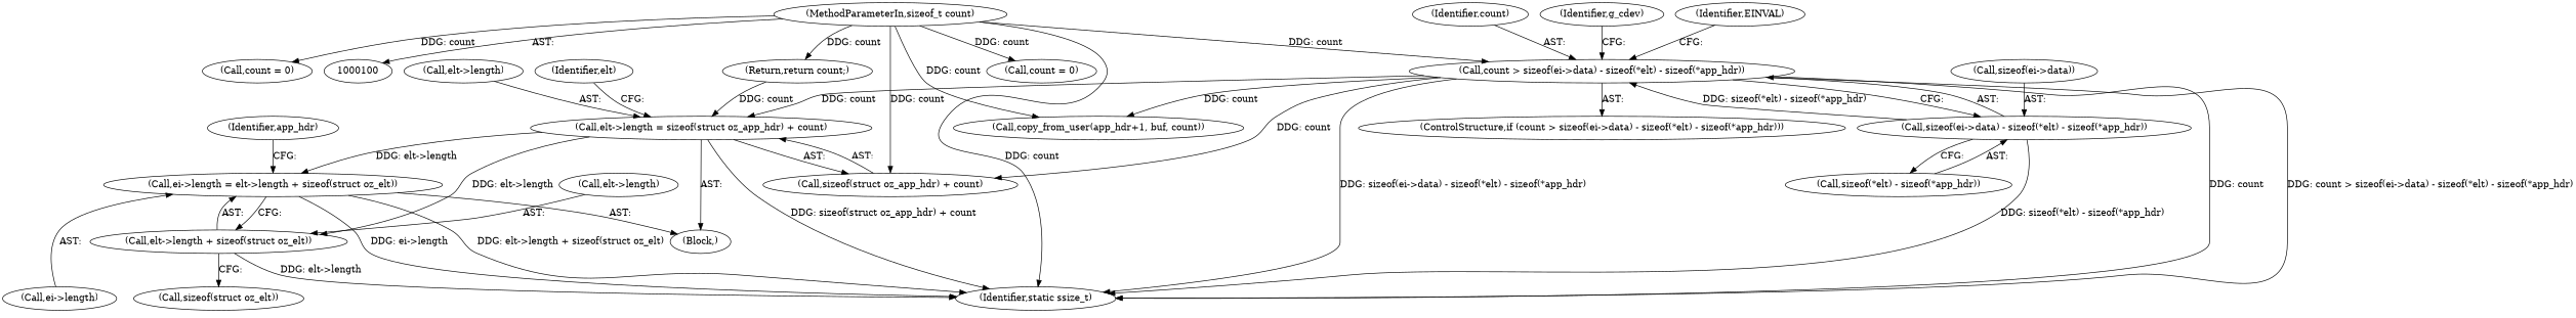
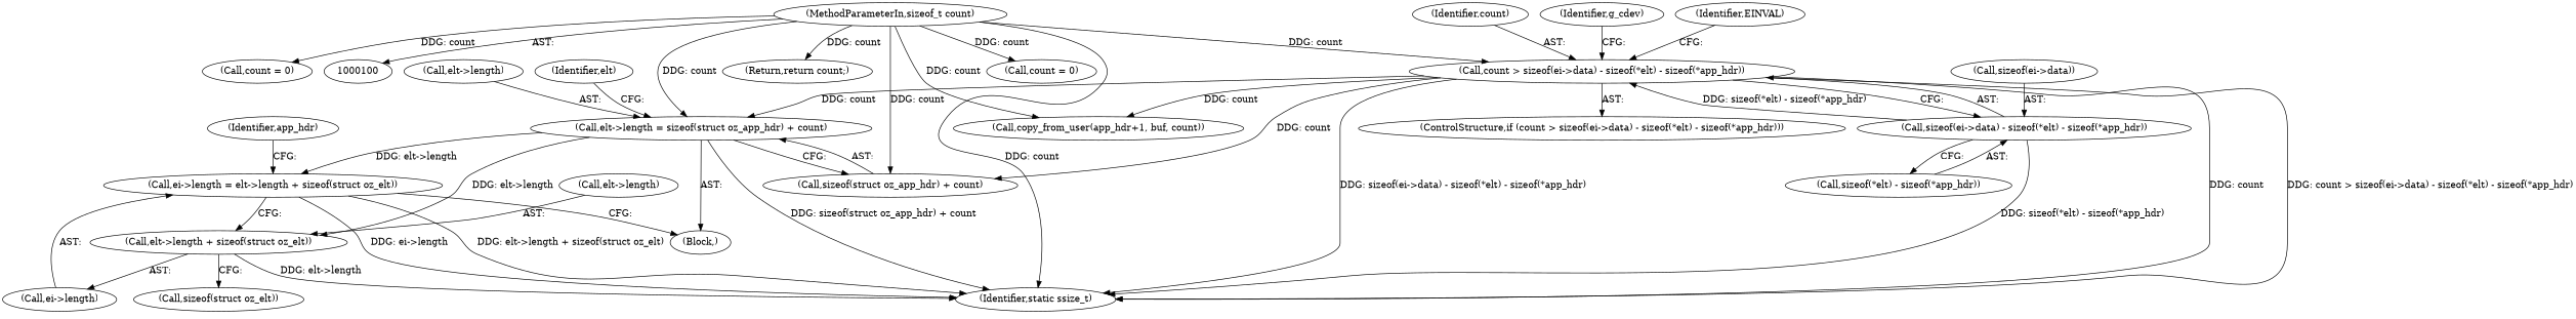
  digraph {
    n1 [label="(Call,elt->length = sizeof(struct oz_app_hdr) + count)"]
    n2 [label="(Call,ei->length = elt->length + sizeof(struct oz_elt))"]
    n3 [label="(Call,elt->length + sizeof(struct oz_elt))"]
    n4 [label="(Block,)"]
    n5 [label="(Identifier,static ssize_t)"]
    n6 [label="(Call,sizeof(struct oz_app_hdr) + count)"]
    n7 [label="(Call,sizeof(struct oz_elt))"]
    n8 [label="(Call,count > sizeof(ei->data) - sizeof(*elt) - sizeof(*app_hdr))"]
    n9 [label="(Call,sizeof(ei->data) - sizeof(*elt) - sizeof(*app_hdr))"]
    n10 [label="(Call,copy_from_user(app_hdr+1, buf, count))"]
    n11 [label="(ControlStructure,if (count > sizeof(ei->data) - sizeof(*elt) - sizeof(*app_hdr)))"]
    n12 [label="(Call,sizeof(*elt) - sizeof(*app_hdr))"]
    n13 [label="(MethodParameterIn,sizeof_t count)"]
    n14 [label="(Call,count = 0)"]
    n15 [label="(Return,return count;)"]
    n16 [label="(Call,count = 0)"]
    1000100
    n18 [label="(Identifier,EINVAL)"]
    n19 [label="(Identifier,app_hdr)"]
    n20 [label="(Call,ei->length)"]
    n21 [label="(Identifier,count)"]
    n22 [label="(Call,elt->length)"]
    n23 [label="(Call,sizeof(ei->data))"]
    n24 [label="(Identifier,g_cdev)"]
    n25 [label="(Call,elt->length)"]
    n26 [label="(Identifier,elt)"]
    n1 -> n2 [label="DDG: elt->length"]
    n1 -> n3 [label="DDG: elt->length"]
    n1 -> n4 [label="AST: "]
    n1 -> n5 [label="DDG: sizeof(struct oz_app_hdr) + count"]
-   n1 -> n6 [label="AST: "]
+   n1 -> n6 [label="CFG: "]
    n2 -> n3 [label="CFG: "]
-   n2 -> n4 [label="AST: "]
+   n2 -> n4 [label="CFG: "]
    n2 -> n5 [label="DDG: elt->length + sizeof(struct oz_elt)"]
    n2 -> n5 [label="DDG: ei->length"]
-   n3 -> n2 [label="AST: "]
+   n3 -> n20 [label="AST: "]
    n3 -> n5 [label="DDG: elt->length"]
    n3 -> n7 [label="CFG: "]
    n6 -> n1 [label="AST: "]
    n8 -> n1 [label="DDG: count"]
    n8 -> n5 [label="DDG: count"]
    n8 -> n5 [label="DDG: sizeof(ei->data) - sizeof(*elt) - sizeof(*app_hdr)"]
    n8 -> n5 [label="DDG: count > sizeof(ei->data) - sizeof(*elt) - sizeof(*app_hdr)"]
    n8 -> n6 [label="DDG: count"]
    n8 -> n9 [label="CFG: "]
    n8 -> n10 [label="DDG: count"]
    n8 -> n11 [label="AST: "]
    n9 -> n5 [label="DDG: sizeof(*elt) - sizeof(*app_hdr)"]
    n9 -> n8 [label="AST: "]
    n9 -> n8 [label="DDG: sizeof(*elt) - sizeof(*app_hdr)"]
    n9 -> n12 [label="CFG: "]
    n12 -> n9 [label="AST: "]
-   n15 -> n1 [label="DDG: count"]
+   n13 -> n1 [label="DDG: count"]
    n13 -> n5 [label="DDG: count"]
    n13 -> n6 [label="DDG: count"]
    n13 -> n8 [label="DDG: count"]
    n13 -> n10 [label="DDG: count"]
    n13 -> n14 [label="DDG: count"]
    n13 -> n15 [label="DDG: count"]
    n13 -> n16 [label="DDG: count"]
    n13 -> 1000100 [label="AST: "]
    n18 -> n8 [label="CFG: "]
    n19 -> n2 [label="CFG: "]
    n20 -> n2 [label="AST: "]
    n21 -> n8 [label="AST: "]
    n22 -> n1 [label="AST: "]
    n23 -> n9 [label="AST: "]
    n24 -> n8 [label="CFG: "]
    n25 -> n3 [label="AST: "]
    n26 -> n1 [label="CFG: "]
  }
